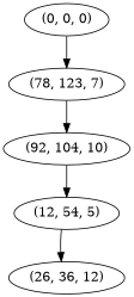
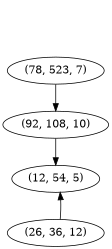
  digraph {
-   "(0, 0, 0)"
-   "(78, 123, 7)"
+   "(78, 123, 7)" [label="(78, 523, 7)"]
    n3 [label="(26, 36, 12)"]
    "(12, 54, 5)"
-   "(92, 104, 10)"
-   "(0, 0, 0)" -> "(78, 123, 7)"
+   "(92, 104, 10)" [label="(92, 108, 10)"]
    "(78, 123, 7)" -> "(92, 104, 10)"
-   "(12, 54, 5)" -> n3
+   n3 -> "(12, 54, 5)"
    "(92, 104, 10)" -> "(12, 54, 5)"
  }
